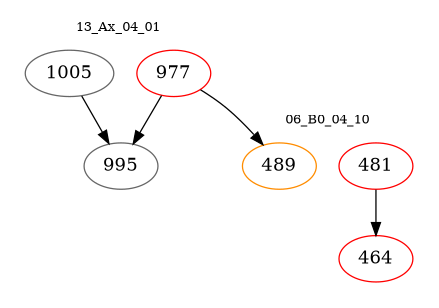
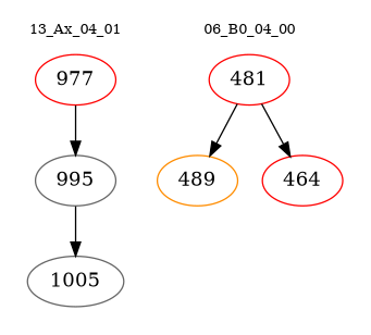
  digraph {
    node [color=red]
    edge [color=black]
    n1 [color=gray40 label=995]
    n2 [label=977]
    n3 [color=gray40 label=1005]
    n4 [label=481]
    n5 [color=darkorange label=489]
    n6 [label=464]
    subgraph cluster_1 {
      color=white
      fontsize=10
      label="13_Ax_04_01"
      n1
      n2
      n3
    }
    subgraph cluster_2 {
      color=white
      fontsize=10
-     label="06_B0_04_10"
+     label="06_B0_04_00"
      n4
      n5
      n6
    }
-   n3 -> n1
+   n1 -> n3
    n2 -> n1
-   n2 -> n5
+   n4 -> n5
    n4 -> n6
  }
